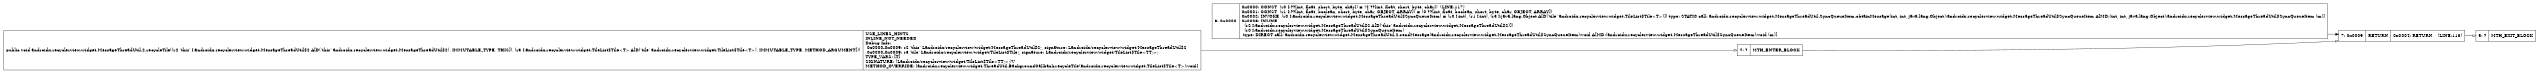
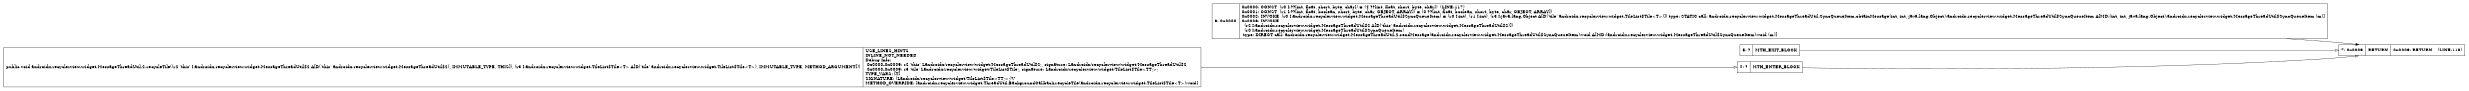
  digraph {
    rankdir=LR
    node [shape=record]
    edge [arrowhead=onormal]
    n1 [label="{4\:\ ?|MTH_ENTER_BLOCK\l}"]
-   n2 [label="{7\:\ 0x0009|RETURN\l|0x0004: RETURN    (LINE:118)\l}"]
-   n3 [label="{6\:\ 0x0000|0x0000: CONST  (r0 I:??[int, float, short, byte, char]) = (4 ??[int, float, short, byte, char])  (LINE:117)\l0x0001: CONST  (r1 I:??[int, float, boolean, short, byte, char, OBJECT, ARRAY]) = (0 ??[int, float, boolean, short, byte, char, OBJECT, ARRAY]) \l0x0002: INVOKE  (r0 I:androidx.recyclerview.widget.MessageThreadUtil$SyncQueueItem) = (r0 I:int), (r1 I:int), (r3 I:java.lang.Object A[D('tile' androidx.recyclerview.widget.TileList$Tile\<T\>)]) type: STATIC call: androidx.recyclerview.widget.MessageThreadUtil.SyncQueueItem.obtainMessage(int, int, java.lang.Object):androidx.recyclerview.widget.MessageThreadUtil$SyncQueueItem A[MD:(int, int, java.lang.Object):androidx.recyclerview.widget.MessageThreadUtil$SyncQueueItem (m)]\l0x0006: INLINE  \l  (r2 I:androidx.recyclerview.widget.MessageThreadUtil$2 A[D('this' androidx.recyclerview.widget.MessageThreadUtil$2)])\l  (r0 I:androidx.recyclerview.widget.MessageThreadUtil$SyncQueueItem)\l type: DIRECT call: androidx.recyclerview.widget.MessageThreadUtil.2.sendMessage(androidx.recyclerview.widget.MessageThreadUtil$SyncQueueItem):void A[MD:(androidx.recyclerview.widget.MessageThreadUtil$SyncQueueItem):void (m)]\l}"]
+   n2 [label="{7\:\ 0x0009|RETURN\l|0x0009: RETURN    (LINE:118)\l}"]
+   n3 [label="{6\:\ 0x0000|0x0000: CONST  (r0 I:??[int, float, short, byte, char]) = (4 ??[int, float, short, byte, char])  (LINE:117)\l0x0001: CONST  (r1 I:??[int, float, boolean, short, byte, char, OBJECT, ARRAY]) = (0 ??[int, float, boolean, short, byte, char, OBJECT, ARRAY]) \l0x0002: INVOKE  (r0 I:androidx.recyclerview.widget.MessageThreadUtil$SyncQueueItem) = (r0 I:int), (r1 I:int), (r3 I:java.lang.Object A[D('tile' androidx.recyclerview.widget.TileList$Tile\<T\>)]) type: STATIC call: androidx.recyclerview.widget.MessageThreadUtil.SyncQueueItem.obtainMessage(int, int, java.lang.Object):androidx.recyclerview.widget.MessageThreadUtil$SyncQueueItem A[MD:(int, int, java.lang.Object):androidx.recyclerview.widget.MessageThreadUtil$SyncQueueItem (m)]\l0x0006: INVOKE  \l  (r2 I:androidx.recyclerview.widget.MessageThreadUtil$2 A[D('this' androidx.recyclerview.widget.MessageThreadUtil$2)])\l  (r0 I:androidx.recyclerview.widget.MessageThreadUtil$SyncQueueItem)\l type: DIRECT call: androidx.recyclerview.widget.MessageThreadUtil.2.sendMessage(androidx.recyclerview.widget.MessageThreadUtil$SyncQueueItem):void A[MD:(androidx.recyclerview.widget.MessageThreadUtil$SyncQueueItem):void (m)]\l}"]
    n4 [label="{5\:\ ?|MTH_EXIT_BLOCK\l}"]
    n5 [label="{public void androidx.recyclerview.widget.MessageThreadUtil.2.recycleTile((r2 'this' I:androidx.recyclerview.widget.MessageThreadUtil$2 A[D('this' androidx.recyclerview.widget.MessageThreadUtil$2), IMMUTABLE_TYPE, THIS]), (r3 I:androidx.recyclerview.widget.TileList$Tile\<T\> A[D('tile' androidx.recyclerview.widget.TileList$Tile\<T\>), IMMUTABLE_TYPE, METHOD_ARGUMENT]))  | USE_LINES_HINTS\lINLINE_NOT_NEEDED\lDebug Info:\l  0x0000\-0x0009: r2 'this' Landroidx\/recyclerview\/widget\/MessageThreadUtil$2;, signature: Landroidx\/recyclerview\/widget\/MessageThreadUtil$2;\l  0x0000\-0x0009: r3 'tile' Landroidx\/recyclerview\/widget\/TileList$Tile;, signature: Landroidx\/recyclerview\/widget\/TileList$Tile\<TT;\>;\lTYPE_VARS: [T]\lSIGNATURE: (Landroidx\/recyclerview\/widget\/TileList$Tile\<TT;\>;)V\lMETHOD_OVERRIDE: [androidx.recyclerview.widget.ThreadUtil.BackgroundCallback.recycleTile(androidx.recyclerview.widget.TileList$Tile\<T\>):void]\l}"]
    n1 -> n2
-   n2 -> n4
+   n4 -> n2
    n3 -> n2 [arrowhead=normal]
    n5 -> n1
  }
